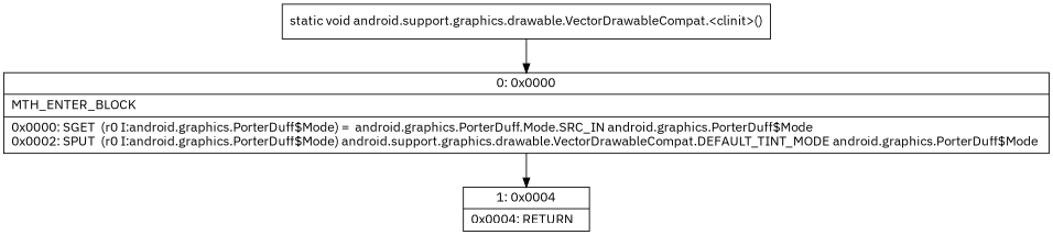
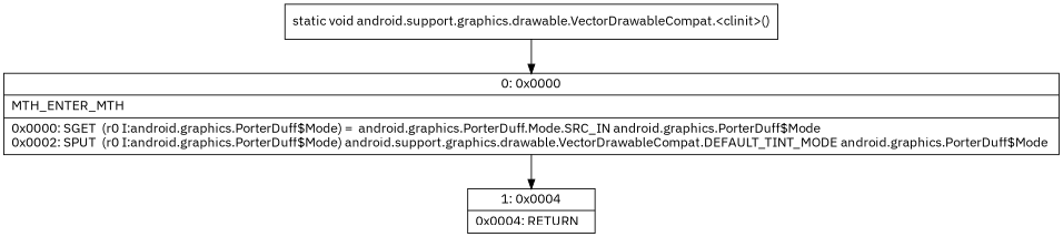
  digraph {
    fontname="IBM Plex Sans"
    node [shape=record fontname="IBM Plex Sans"]
    edge [fontname="IBM Plex Sans"]
-   n1 [label="{0\:\ 0x0000|MTH_ENTER_BLOCK\l|0x0000: SGET  (r0 I:android.graphics.PorterDuff$Mode) =  android.graphics.PorterDuff.Mode.SRC_IN android.graphics.PorterDuff$Mode \l0x0002: SPUT  (r0 I:android.graphics.PorterDuff$Mode) android.support.graphics.drawable.VectorDrawableCompat.DEFAULT_TINT_MODE android.graphics.PorterDuff$Mode \l}"]
+   n1 [label="{0\:\ 0x0000|MTH_ENTER_MTH\l|0x0000: SGET  (r0 I:android.graphics.PorterDuff$Mode) =  android.graphics.PorterDuff.Mode.SRC_IN android.graphics.PorterDuff$Mode \l0x0002: SPUT  (r0 I:android.graphics.PorterDuff$Mode) android.support.graphics.drawable.VectorDrawableCompat.DEFAULT_TINT_MODE android.graphics.PorterDuff$Mode \l}"]
    n2 [label="{1\:\ 0x0004|0x0004: RETURN   \l}"]
    n3 [label="{static void android.support.graphics.drawable.VectorDrawableCompat.\<clinit\>() }"]
    n1 -> n2
    n3 -> n1
  }
